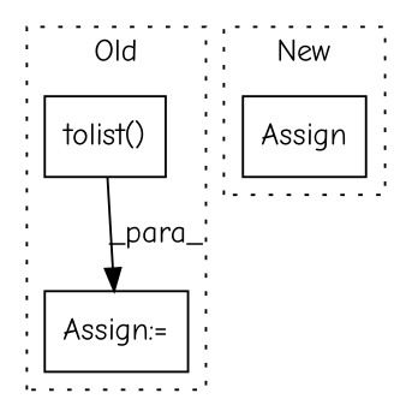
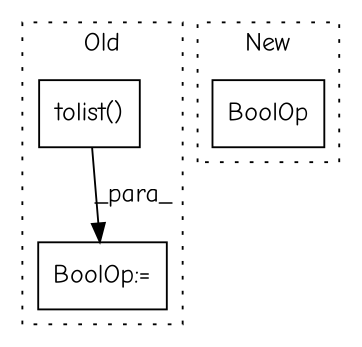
  digraph {
    fontname="Comic Neue"
    node [shape=box fontname="Comic Neue"]
    n1 [a=75 l=27 label="tolist()" s=6974]
-   n2 [a=68 l=3 label="Assign:=" s=6971]
-   n3 [a=72 l=51 label=Assign s=9271]
+   n2 [a=68 l=3 label="BoolOp:=" s=6971]
+   n3 [a=72 l=51 label=BoolOp s=9271]
    subgraph cluster_1 {
      label=Old
      style=dotted
      n1
      n2
    }
    subgraph cluster_2 {
      label=New
      style=dotted
      n3
    }
    n1 -> n2 [label=_para_ fontname="Comic Neue"]
  }
